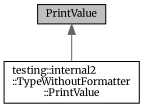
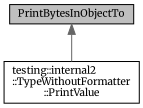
  digraph {
    rankdir=TB
    fontname=Merriweather
    node [color=black fontname=Merriweather fontsize=10 shape=record]
-   n1 [fillcolor=grey75 fontcolor=black height=0.2 label=PrintValue style=filled width=0.4]
+   n1 [fillcolor=grey75 fontcolor=black height=0.2 label=PrintBytesInObjectTo style=filled width=0.4]
    n2 [height=0.2 label="testing::internal2\l::TypeWithoutFormatter\l::PrintValue" width=0.4]
    n1 -> n2 [color=gray40 dir=back fontname=Merriweather fontsize=10 labelfontname=Helvetica labelfontsize=10 style=solid]
  }
